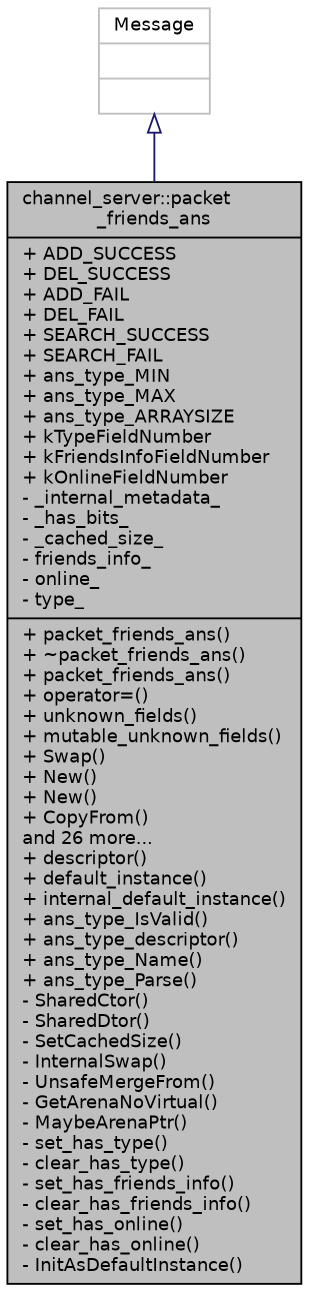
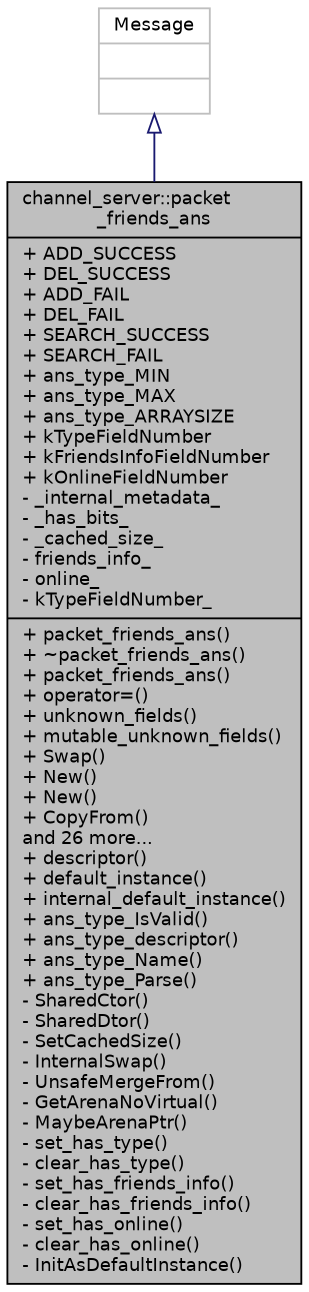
  digraph {
    node [fontname=Helvetica fontsize=10 shape=record style=filled]
-   n1 [color=black fillcolor=grey75 fontcolor=black height=0.2 label="{channel_server::packet\l_friends_ans\n|+ ADD_SUCCESS\l+ DEL_SUCCESS\l+ ADD_FAIL\l+ DEL_FAIL\l+ SEARCH_SUCCESS\l+ SEARCH_FAIL\l+ ans_type_MIN\l+ ans_type_MAX\l+ ans_type_ARRAYSIZE\l+ kTypeFieldNumber\l+ kFriendsInfoFieldNumber\l+ kOnlineFieldNumber\l- _internal_metadata_\l- _has_bits_\l- _cached_size_\l- friends_info_\l- online_\l- type_\l|+ packet_friends_ans()\l+ ~packet_friends_ans()\l+ packet_friends_ans()\l+ operator=()\l+ unknown_fields()\l+ mutable_unknown_fields()\l+ Swap()\l+ New()\l+ New()\l+ CopyFrom()\land 26 more...\l+ descriptor()\l+ default_instance()\l+ internal_default_instance()\l+ ans_type_IsValid()\l+ ans_type_descriptor()\l+ ans_type_Name()\l+ ans_type_Parse()\l- SharedCtor()\l- SharedDtor()\l- SetCachedSize()\l- InternalSwap()\l- UnsafeMergeFrom()\l- GetArenaNoVirtual()\l- MaybeArenaPtr()\l- set_has_type()\l- clear_has_type()\l- set_has_friends_info()\l- clear_has_friends_info()\l- set_has_online()\l- clear_has_online()\l- InitAsDefaultInstance()\l}" width=0.4]
+   n1 [color=black fillcolor=grey75 fontcolor=black height=0.2 label="{channel_server::packet\l_friends_ans\n|+ ADD_SUCCESS\l+ DEL_SUCCESS\l+ ADD_FAIL\l+ DEL_FAIL\l+ SEARCH_SUCCESS\l+ SEARCH_FAIL\l+ ans_type_MIN\l+ ans_type_MAX\l+ ans_type_ARRAYSIZE\l+ kTypeFieldNumber\l+ kFriendsInfoFieldNumber\l+ kOnlineFieldNumber\l- _internal_metadata_\l- _has_bits_\l- _cached_size_\l- friends_info_\l- online_\l- kTypeFieldNumber_\l|+ packet_friends_ans()\l+ ~packet_friends_ans()\l+ packet_friends_ans()\l+ operator=()\l+ unknown_fields()\l+ mutable_unknown_fields()\l+ Swap()\l+ New()\l+ New()\l+ CopyFrom()\land 26 more...\l+ descriptor()\l+ default_instance()\l+ internal_default_instance()\l+ ans_type_IsValid()\l+ ans_type_descriptor()\l+ ans_type_Name()\l+ ans_type_Parse()\l- SharedCtor()\l- SharedDtor()\l- SetCachedSize()\l- InternalSwap()\l- UnsafeMergeFrom()\l- GetArenaNoVirtual()\l- MaybeArenaPtr()\l- set_has_type()\l- clear_has_type()\l- set_has_friends_info()\l- clear_has_friends_info()\l- set_has_online()\l- clear_has_online()\l- InitAsDefaultInstance()\l}" width=0.4]
    n2 [color=grey75 fillcolor=white height=0.2 label="{Message\n||}" width=0.4]
    n2 -> n1 [arrowtail=onormal color=midnightblue dir=back fontname=Helvetica fontsize=10 labelfontname=Helvetica labelfontsize=10 style=solid]
  }
